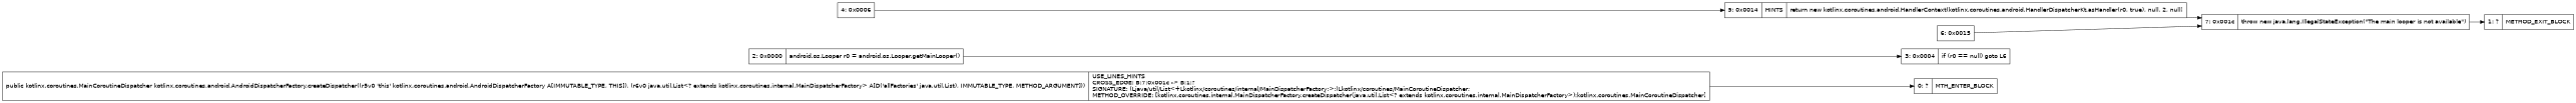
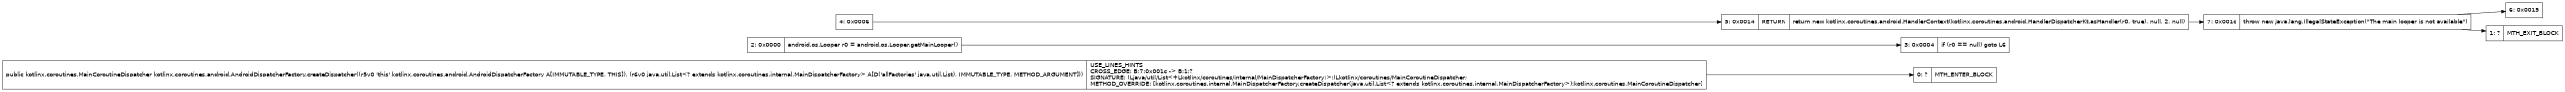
  digraph {
    fontname="DejaVu Sans"
    rankdir=LR
    node [fontname="DejaVu Sans" shape=record]
    edge [fontname="DejaVu Sans"]
    n1 [label="{0\:\ ?|MTH_ENTER_BLOCK\l}"]
    n2 [label="{2\:\ 0x0000|android.os.Looper r0 = android.os.Looper.getMainLooper()\l}"]
    n3 [label="{3\:\ 0x0004|if (r0 == null) goto L6\l}"]
    n4 [label="{4\:\ 0x0006}"]
-   n5 [label="{5\:\ 0x0014|HINTS\l|return new kotlinx.coroutines.android.HandlerContext(kotlinx.coroutines.android.HandlerDispatcherKt.asHandler(r0, true), null, 2, null)\l}"]
+   n5 [label="{5\:\ 0x0014|RETURN\l|return new kotlinx.coroutines.android.HandlerContext(kotlinx.coroutines.android.HandlerDispatcherKt.asHandler(r0, true), null, 2, null)\l}"]
    n6 [label="{6\:\ 0x0015}"]
    n7 [label="{7\:\ 0x001c|throw new java.lang.IllegalStateException(\"The main looper is not available\")\l}"]
-   n8 [label="{1\:\ ?|METHOD_EXIT_BLOCK\l}"]
+   n8 [label="{1\:\ ?|MTH_EXIT_BLOCK\l}"]
    n9 [label="{public kotlinx.coroutines.MainCoroutineDispatcher kotlinx.coroutines.android.AndroidDispatcherFactory.createDispatcher((r5v0 'this' kotlinx.coroutines.android.AndroidDispatcherFactory A[IMMUTABLE_TYPE, THIS]), (r6v0 java.util.List\<? extends kotlinx.coroutines.internal.MainDispatcherFactory\> A[D('allFactories' java.util.List), IMMUTABLE_TYPE, METHOD_ARGUMENT]))  | USE_LINES_HINTS\lCROSS_EDGE: B:7:0x001c \-\> B:1:?\lSIGNATURE: (Ljava\/util\/List\<+Lkotlinx\/coroutines\/internal\/MainDispatcherFactory;\>;)Lkotlinx\/coroutines\/MainCoroutineDispatcher;\lMETHOD_OVERRIDE: [kotlinx.coroutines.internal.MainDispatcherFactory.createDispatcher(java.util.List\<? extends kotlinx.coroutines.internal.MainDispatcherFactory\>):kotlinx.coroutines.MainCoroutineDispatcher]\l}"]
    n2 -> n3
    n4 -> n5
    n5 -> n7
-   n6 -> n7
+   n7 -> n6
    n7 -> n8
    n9 -> n1
  }
